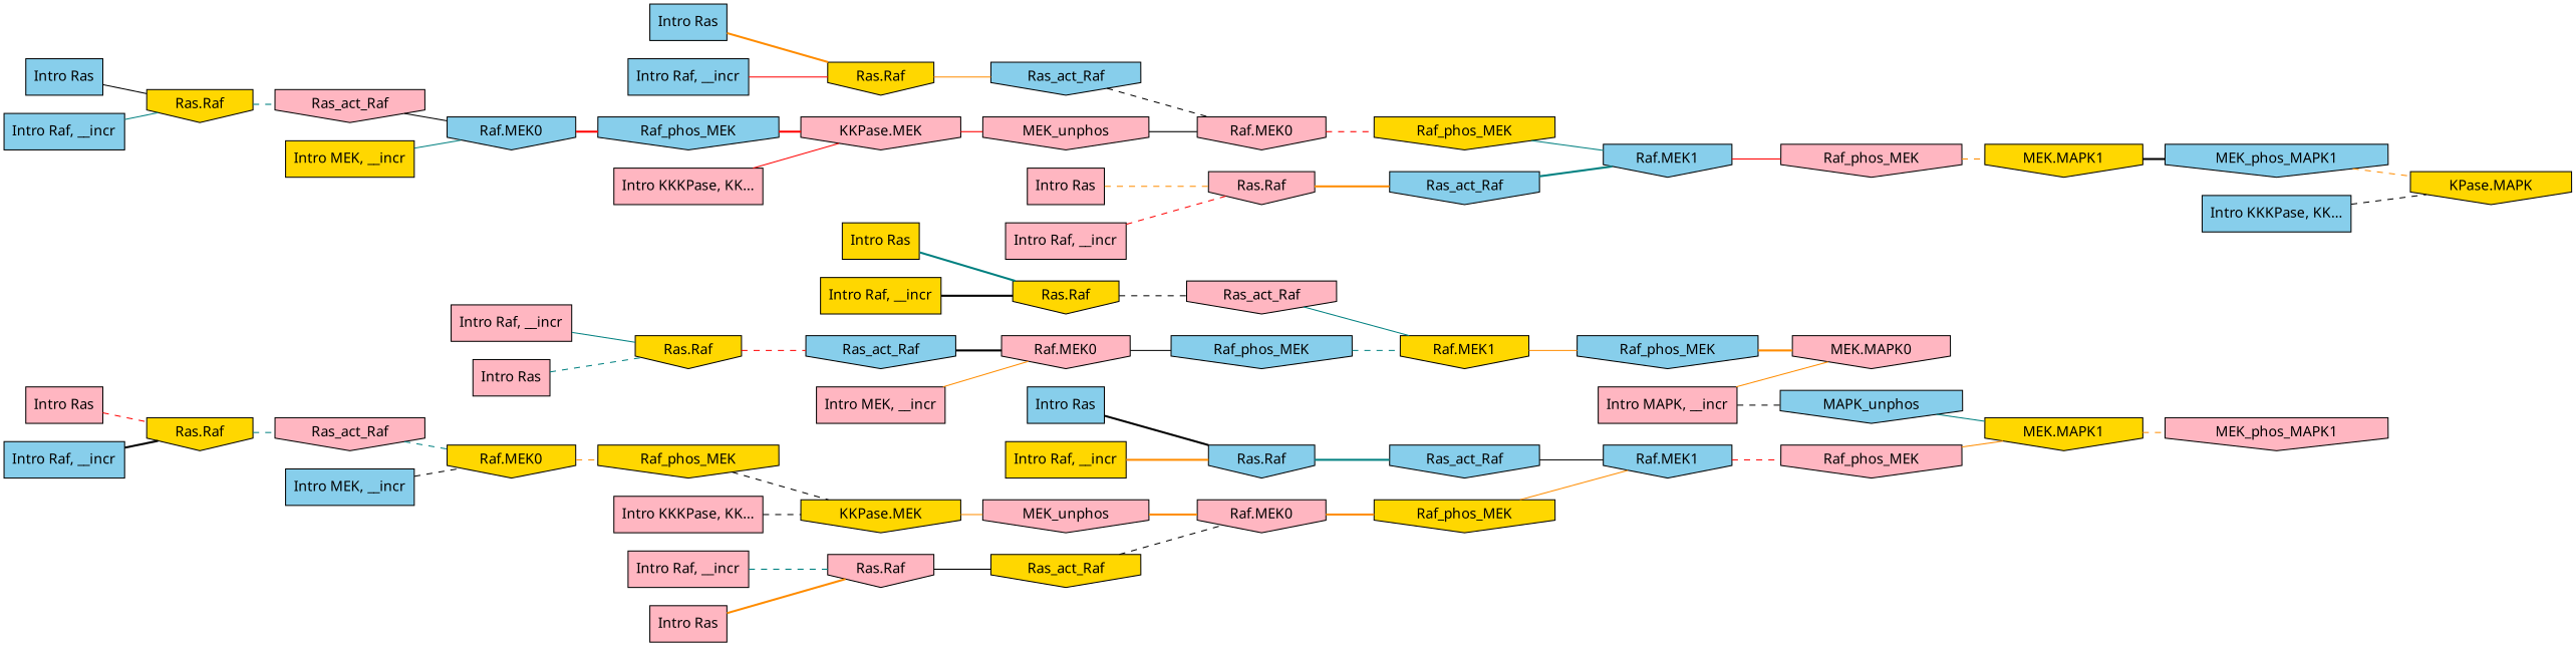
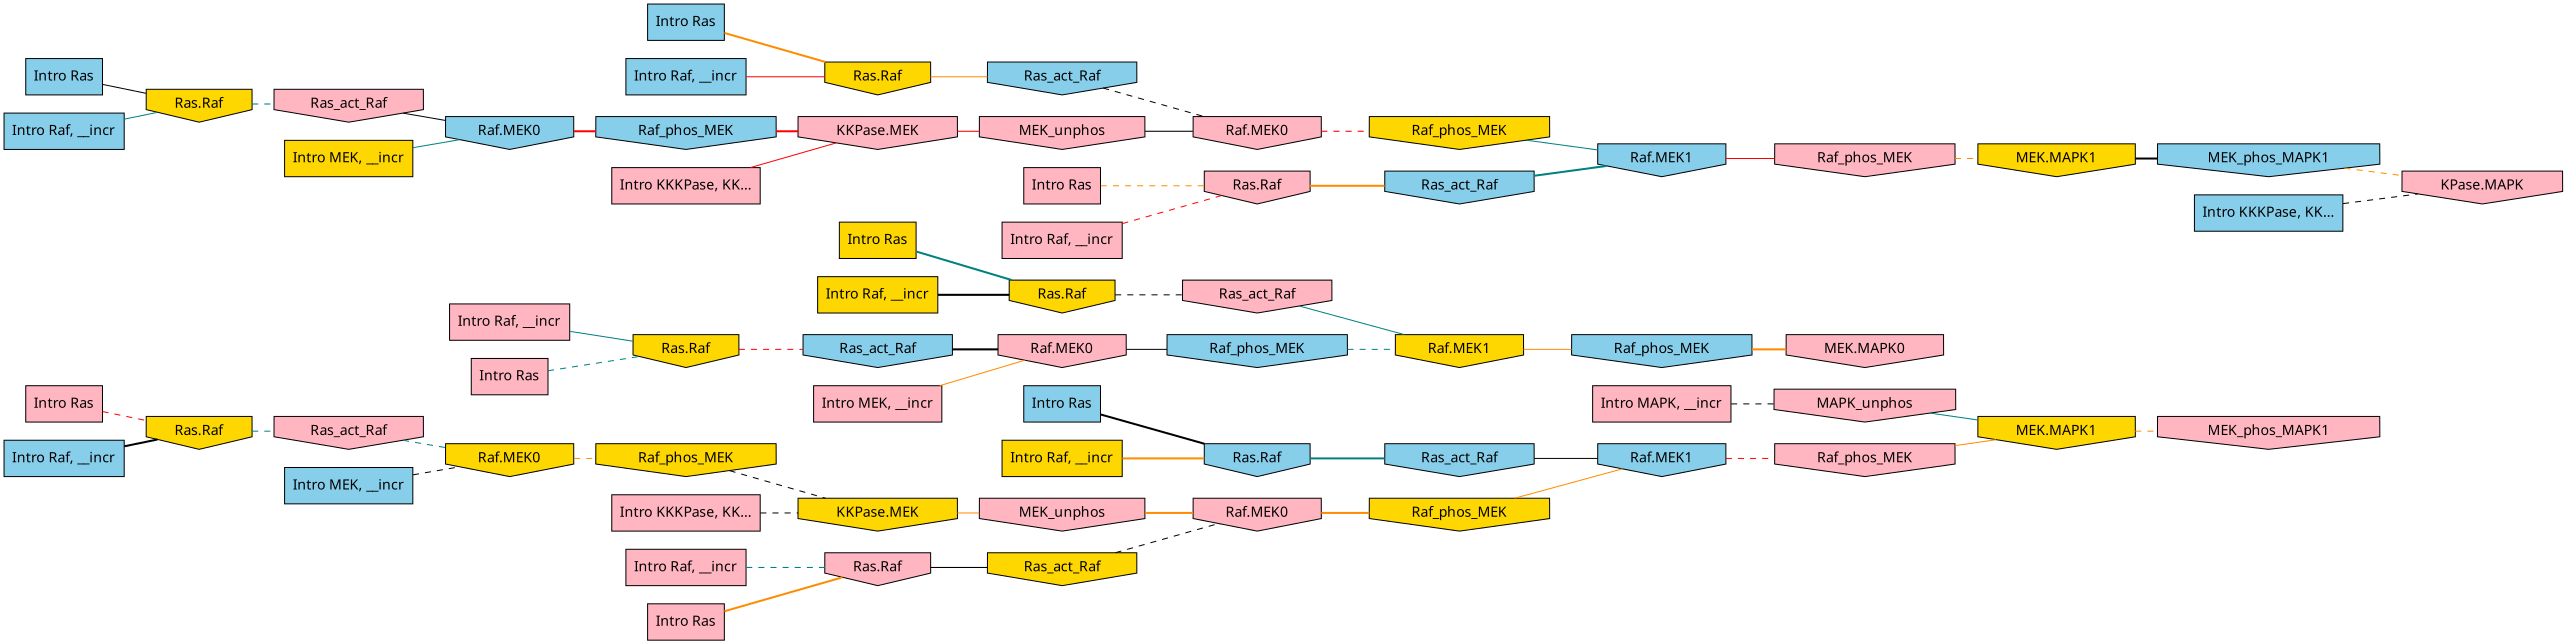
  digraph {
    rankdir=LR
    ranksep=0.30
    node [fillcolor=lightpink fontname="CMU Serif" shape=invhouse style=filled]
    edge [color=darkorange dir=none fontname="CMU Serif" style=dashed]
    n1 [label="Intro Ras" shape=rectangle]
    n2 [fillcolor=gold label="Ras.Raf"]
    n3 [label=Ras_act_Raf]
    n4 [fillcolor=skyblue label="Intro Ras" shape=rectangle]
    n5 [fillcolor=gold label="Ras.Raf"]
    n6 [fillcolor=skyblue label=Ras_act_Raf]
    n7 [fillcolor=skyblue label="Intro Ras" shape=rectangle]
    n8 [fillcolor=skyblue label="Ras.Raf"]
    n9 [fillcolor=skyblue label=Ras_act_Raf]
    n10 [label="Intro Ras" shape=rectangle]
    n11 [label="Ras.Raf"]
    n12 [fillcolor=gold label=Ras_act_Raf]
    n13 [fillcolor=gold label="Intro Ras" shape=rectangle]
    n14 [fillcolor=gold label="Ras.Raf"]
    n15 [label=Ras_act_Raf]
    n16 [label="Intro Ras" shape=rectangle]
    n17 [label="Ras.Raf"]
    n18 [fillcolor=skyblue label=Ras_act_Raf]
    n19 [label="Intro Ras" shape=rectangle]
    n20 [fillcolor=gold label="Ras.Raf"]
    n21 [fillcolor=skyblue label=Ras_act_Raf]
    n22 [fillcolor=skyblue label="Intro Ras" shape=rectangle]
    n23 [fillcolor=gold label="Ras.Raf"]
    n24 [label=Ras_act_Raf]
    n25 [fillcolor=gold label="Intro Raf, __incr" shape=rectangle]
    n26 [fillcolor=skyblue label="Intro Raf, __incr" shape=rectangle]
    n27 [fillcolor=skyblue label="Intro Raf, __incr" shape=rectangle]
    n28 [fillcolor=gold label="Intro Raf, __incr" shape=rectangle]
    n29 [label="Intro Raf, __incr" shape=rectangle]
    n30 [label="Intro Raf, __incr" shape=rectangle]
    n31 [fillcolor=skyblue label="Intro Raf, __incr" shape=rectangle]
    n32 [label="Intro Raf, __incr" shape=rectangle]
    n33 [fillcolor=skyblue label="Intro MEK, __incr" shape=rectangle]
    n34 [fillcolor=gold label="Raf.MEK0"]
    n35 [fillcolor=gold label=Raf_phos_MEK]
    n36 [fillcolor=gold label="Intro MEK, __incr" shape=rectangle]
    n37 [fillcolor=skyblue label="Raf.MEK0"]
    n38 [fillcolor=skyblue label=Raf_phos_MEK]
    n39 [label="Intro MEK, __incr" shape=rectangle]
    n40 [label="Raf.MEK0"]
    n41 [fillcolor=skyblue label=Raf_phos_MEK]
    n42 [label="Intro MAPK, __incr" shape=rectangle]
    n43 [label="MEK.MAPK0"]
-   n44 [fillcolor=skyblue label=MAPK_unphos]
+   n44 [label=MAPK_unphos]
    n45 [fillcolor=skyblue label="Intro KKKPase, KK..." shape=rectangle]
-   n46 [fillcolor=gold label="KPase.MAPK"]
+   n46 [label="KPase.MAPK"]
    n47 [label="Intro KKKPase, KK..." shape=rectangle]
    n48 [fillcolor=gold label="KKPase.MEK"]
    n49 [label=MEK_unphos]
    n50 [label="Intro KKKPase, KK..." shape=rectangle]
    n51 [label="KKPase.MEK"]
    n52 [label=MEK_unphos]
    n53 [fillcolor=gold label="Raf.MEK1"]
    n54 [label="Raf.MEK0"]
    n55 [fillcolor=skyblue label="Raf.MEK1"]
    n56 [label="Raf.MEK0"]
    n57 [label=Raf_phos_MEK]
    n58 [fillcolor=gold label=Raf_phos_MEK]
    n59 [fillcolor=gold label=Raf_phos_MEK]
    n60 [fillcolor=skyblue label=Raf_phos_MEK]
    n61 [fillcolor=skyblue label="Raf.MEK1"]
    n62 [fillcolor=gold label="MEK.MAPK1"]
    n63 [label=Raf_phos_MEK]
    n64 [fillcolor=gold label="MEK.MAPK1"]
    n65 [fillcolor=skyblue label=MEK_phos_MAPK1]
    n66 [label=MEK_phos_MAPK1]
    n1 -> n2 [color=red]
    n2 -> n3 [color=teal]
    n3 -> n34 [color=teal]
    n4 -> n5 [style=bold]
    n5 -> n6 [style=solid]
    n6 -> n54 [color=black]
    n7 -> n8 [color=black style=bold]
    n8 -> n9 [color=teal style=bold]
    n9 -> n55 [color=black style=solid]
    n10 -> n11 [style=bold]
    n11 -> n12 [color=black style=solid]
    n12 -> n56 [color=black]
    n13 -> n14 [color=teal style=bold]
    n14 -> n15 [color=black]
    n15 -> n53 [color=teal style=solid]
    n16 -> n17
    n17 -> n18 [style=bold]
    n18 -> n61 [color=teal style=bold]
    n19 -> n20 [color=teal]
    n20 -> n21 [color=red]
    n21 -> n40 [color=black style=bold]
    n22 -> n23 [color=black style=solid]
    n23 -> n24 [color=teal]
    n24 -> n37 [color=black style=solid]
    n25 -> n8 [style=bold]
    n26 -> n23 [color=teal style=solid]
    n27 -> n5 [color=red style=solid]
    n28 -> n14 [color=black style=bold]
    n29 -> n20 [color=teal style=solid]
    n30 -> n11 [color=teal]
    n31 -> n2 [color=black style=bold]
    n32 -> n17 [color=red]
    n33 -> n34 [color=black]
    n34 -> n35
    n35 -> n48 [color=black]
    n36 -> n37 [color=teal style=solid]
    n37 -> n38 [color=red style=bold]
    n38 -> n51 [color=red style=bold]
    n39 -> n40 [style=solid]
    n40 -> n41 [color=black style=solid]
    n41 -> n53 [color=teal]
-   n42 -> n43 [style=solid]
    n42 -> n44 [color=black]
    n44 -> n62 [color=teal style=solid]
    n45 -> n46 [color=black]
    n47 -> n48 [color=black]
    n48 -> n49 [style=solid]
    n49 -> n56 [style=bold]
    n50 -> n51 [color=red style=solid]
    n51 -> n52 [color=red style=solid]
    n52 -> n54 [color=black style=solid]
    n53 -> n60 [style=solid]
    n54 -> n59 [color=red]
    n55 -> n57 [color=red]
    n56 -> n58 [style=bold]
    n57 -> n62 [style=solid]
    n58 -> n55 [style=solid]
    n59 -> n61 [color=teal style=solid]
    n60 -> n43 [style=bold]
    n61 -> n63 [color=red style=solid]
    n62 -> n66
    n63 -> n64
    n64 -> n65 [color=black style=bold]
    n65 -> n46
  }
